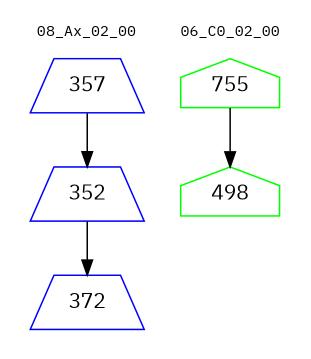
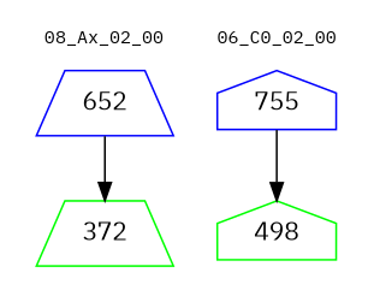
  digraph {
    fontname="IBM Plex Mono"
    node [color=blue fontname="IBM Plex Mono" shape=trapezium]
    edge [color=black fontname="IBM Plex Mono"]
-   n1 [label=357]
-   n2 [label=352]
-   n3 [label=372]
-   n4 [color=green label=755 shape=house]
+   n2 [label=652]
+   n3 [color=green label=372]
+   n4 [label=755 shape=house]
    n5 [color=green label=498 shape=house]
    subgraph cluster_1 {
      color=white
      fontsize=10
      label="08_Ax_02_00"
-     n1
      n2
      n3
    }
    subgraph cluster_2 {
      color=white
      fontsize=10
      label="06_C0_02_00"
      n4
      n5
    }
-   n1 -> n2
    n2 -> n3
    n4 -> n5
  }
